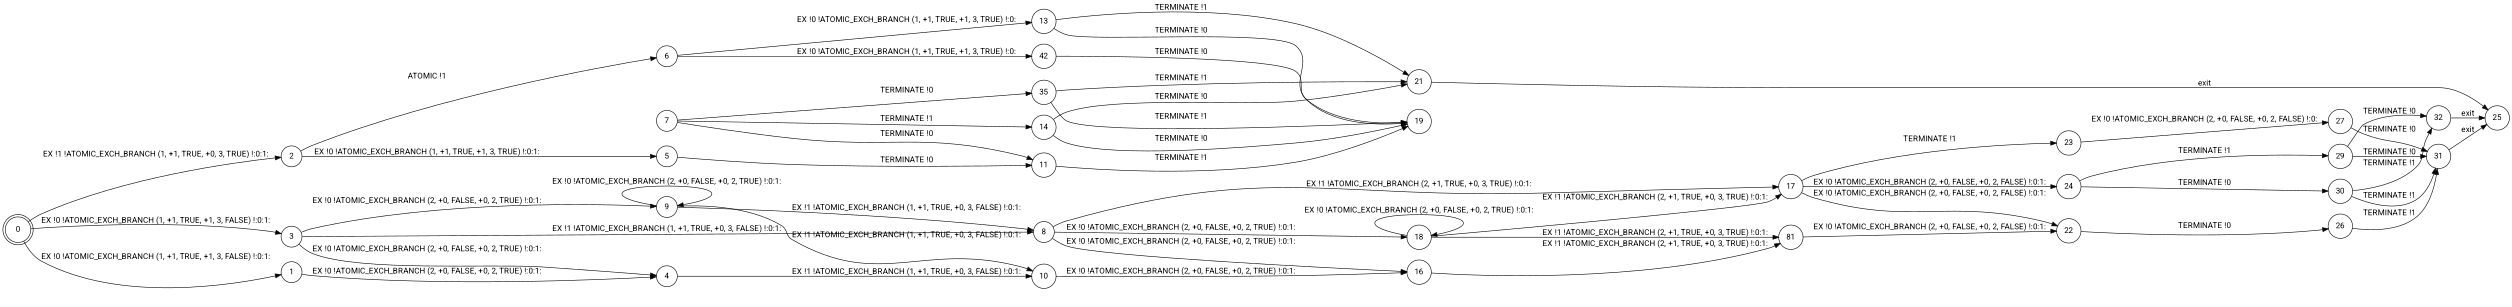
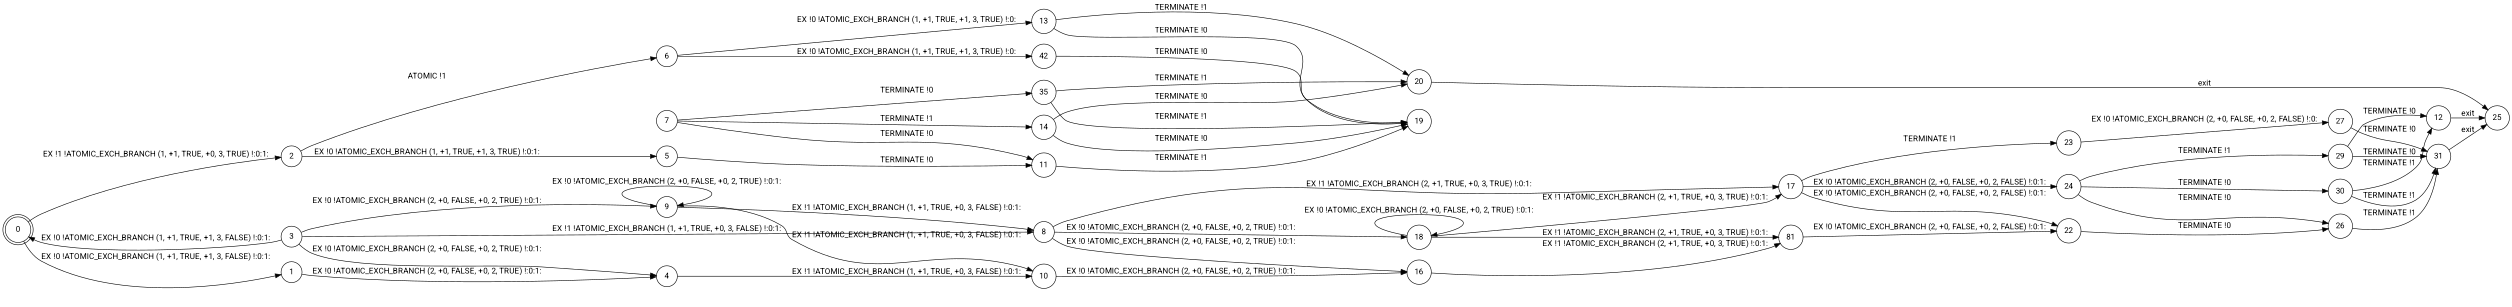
  digraph {
    fontname=Roboto
    rankdir=LR
    node [fontname=Roboto shape=circle]
    edge [fontname=Roboto]
    0 [peripheries=2]
    1
    2
    3
    4
    5
    6
    8
    9
    10
    11
    n12 [label=42]
    13
    7
    14
    n16 [label=35]
    16
    17
    18
    19
-   20 [label=21]
+   20
    n22 [label=81]
    22
    23
    24
    25
    26
    27
    29
    30
    31
-   32
+   32 [label=12]
    0 -> 1 [label="EX !0 !ATOMIC_EXCH_BRANCH (1, +1, TRUE, +1, 3, FALSE) !:0:1:"]
    0 -> 2 [label="EX !1 !ATOMIC_EXCH_BRANCH (1, +1, TRUE, +0, 3, TRUE) !:0:1:"]
-   0 -> 3 [label="EX !0 !ATOMIC_EXCH_BRANCH (1, +1, TRUE, +1, 3, FALSE) !:0:1:"]
+   3 -> 0 [label="EX !0 !ATOMIC_EXCH_BRANCH (1, +1, TRUE, +1, 3, FALSE) !:0:1:"]
    1 -> 4 [label="EX !0 !ATOMIC_EXCH_BRANCH (2, +0, FALSE, +0, 2, TRUE) !:0:1:"]
    2 -> 5 [label="EX !0 !ATOMIC_EXCH_BRANCH (1, +1, TRUE, +1, 3, TRUE) !:0:1:"]
    2 -> 6 [label="ATOMIC !1"]
    3 -> 4 [label="EX !0 !ATOMIC_EXCH_BRANCH (2, +0, FALSE, +0, 2, TRUE) !:0:1:"]
    3 -> 8 [label="EX !1 !ATOMIC_EXCH_BRANCH (1, +1, TRUE, +0, 3, FALSE) !:0:1:"]
    3 -> 9 [label="EX !0 !ATOMIC_EXCH_BRANCH (2, +0, FALSE, +0, 2, TRUE) !:0:1:"]
    4 -> 10 [label="EX !1 !ATOMIC_EXCH_BRANCH (1, +1, TRUE, +0, 3, FALSE) !:0:1:"]
    5 -> 11 [label="TERMINATE !0"]
    6 -> n12 [label="EX !0 !ATOMIC_EXCH_BRANCH (1, +1, TRUE, +1, 3, TRUE) !:0:"]
    6 -> 13 [label="EX !0 !ATOMIC_EXCH_BRANCH (1, +1, TRUE, +1, 3, TRUE) !:0:"]
    8 -> 16 [label="EX !0 !ATOMIC_EXCH_BRANCH (2, +0, FALSE, +0, 2, TRUE) !:0:1:"]
    8 -> 17 [label="EX !1 !ATOMIC_EXCH_BRANCH (2, +1, TRUE, +0, 3, TRUE) !:0:1:"]
    8 -> 18 [label="EX !0 !ATOMIC_EXCH_BRANCH (2, +0, FALSE, +0, 2, TRUE) !:0:1:"]
    9 -> 8 [label="EX !1 !ATOMIC_EXCH_BRANCH (1, +1, TRUE, +0, 3, FALSE) !:0:1:"]
    9 -> 9 [label="EX !0 !ATOMIC_EXCH_BRANCH (2, +0, FALSE, +0, 2, TRUE) !:0:1:"]
    9 -> 10 [label="EX !1 !ATOMIC_EXCH_BRANCH (1, +1, TRUE, +0, 3, FALSE) !:0:1:"]
    10 -> 16 [label="EX !0 !ATOMIC_EXCH_BRANCH (2, +0, FALSE, +0, 2, TRUE) !:0:1:"]
    11 -> 19 [label="TERMINATE !1"]
    n12 -> 19 [label="TERMINATE !0"]
    13 -> 19 [label="TERMINATE !0"]
    13 -> 20 [label="TERMINATE !1"]
    7 -> 11 [label="TERMINATE !0"]
    7 -> 14 [label="TERMINATE !1"]
    7 -> n16 [label="TERMINATE !0"]
    14 -> 19 [label="TERMINATE !0"]
    14 -> 20 [label="TERMINATE !0"]
    n16 -> 19 [label="TERMINATE !1"]
    n16 -> 20 [label="TERMINATE !1"]
    16 -> n22 [label="EX !1 !ATOMIC_EXCH_BRANCH (2, +1, TRUE, +0, 3, TRUE) !:0:1:"]
    17 -> 22 [label="EX !0 !ATOMIC_EXCH_BRANCH (2, +0, FALSE, +0, 2, FALSE) !:0:1:"]
    17 -> 23 [label="TERMINATE !1"]
    17 -> 24 [label="EX !0 !ATOMIC_EXCH_BRANCH (2, +0, FALSE, +0, 2, FALSE) !:0:1:"]
    18 -> 17 [label="EX !1 !ATOMIC_EXCH_BRANCH (2, +1, TRUE, +0, 3, TRUE) !:0:1:"]
    18 -> 18 [label="EX !0 !ATOMIC_EXCH_BRANCH (2, +0, FALSE, +0, 2, TRUE) !:0:1:"]
    18 -> n22 [label="EX !1 !ATOMIC_EXCH_BRANCH (2, +1, TRUE, +0, 3, TRUE) !:0:1:"]
    20 -> 25 [label=exit]
    n22 -> 22 [label="EX !0 !ATOMIC_EXCH_BRANCH (2, +0, FALSE, +0, 2, FALSE) !:0:1:"]
    22 -> 26 [label="TERMINATE !0"]
    23 -> 27 [label="EX !0 !ATOMIC_EXCH_BRANCH (2, +0, FALSE, +0, 2, FALSE) !:0:"]
+   24 -> 26 [label="TERMINATE !0"]
    24 -> 29 [label="TERMINATE !1"]
    24 -> 30 [label="TERMINATE !0"]
    26 -> 31 [label="TERMINATE !1"]
    27 -> 31 [label="TERMINATE !0"]
    29 -> 31 [label="TERMINATE !0"]
    29 -> 32 [label="TERMINATE !0"]
    30 -> 31 [label="TERMINATE !1"]
    30 -> 32 [label="TERMINATE !1"]
    31 -> 25 [label=exit]
    32 -> 25 [label=exit]
  }
